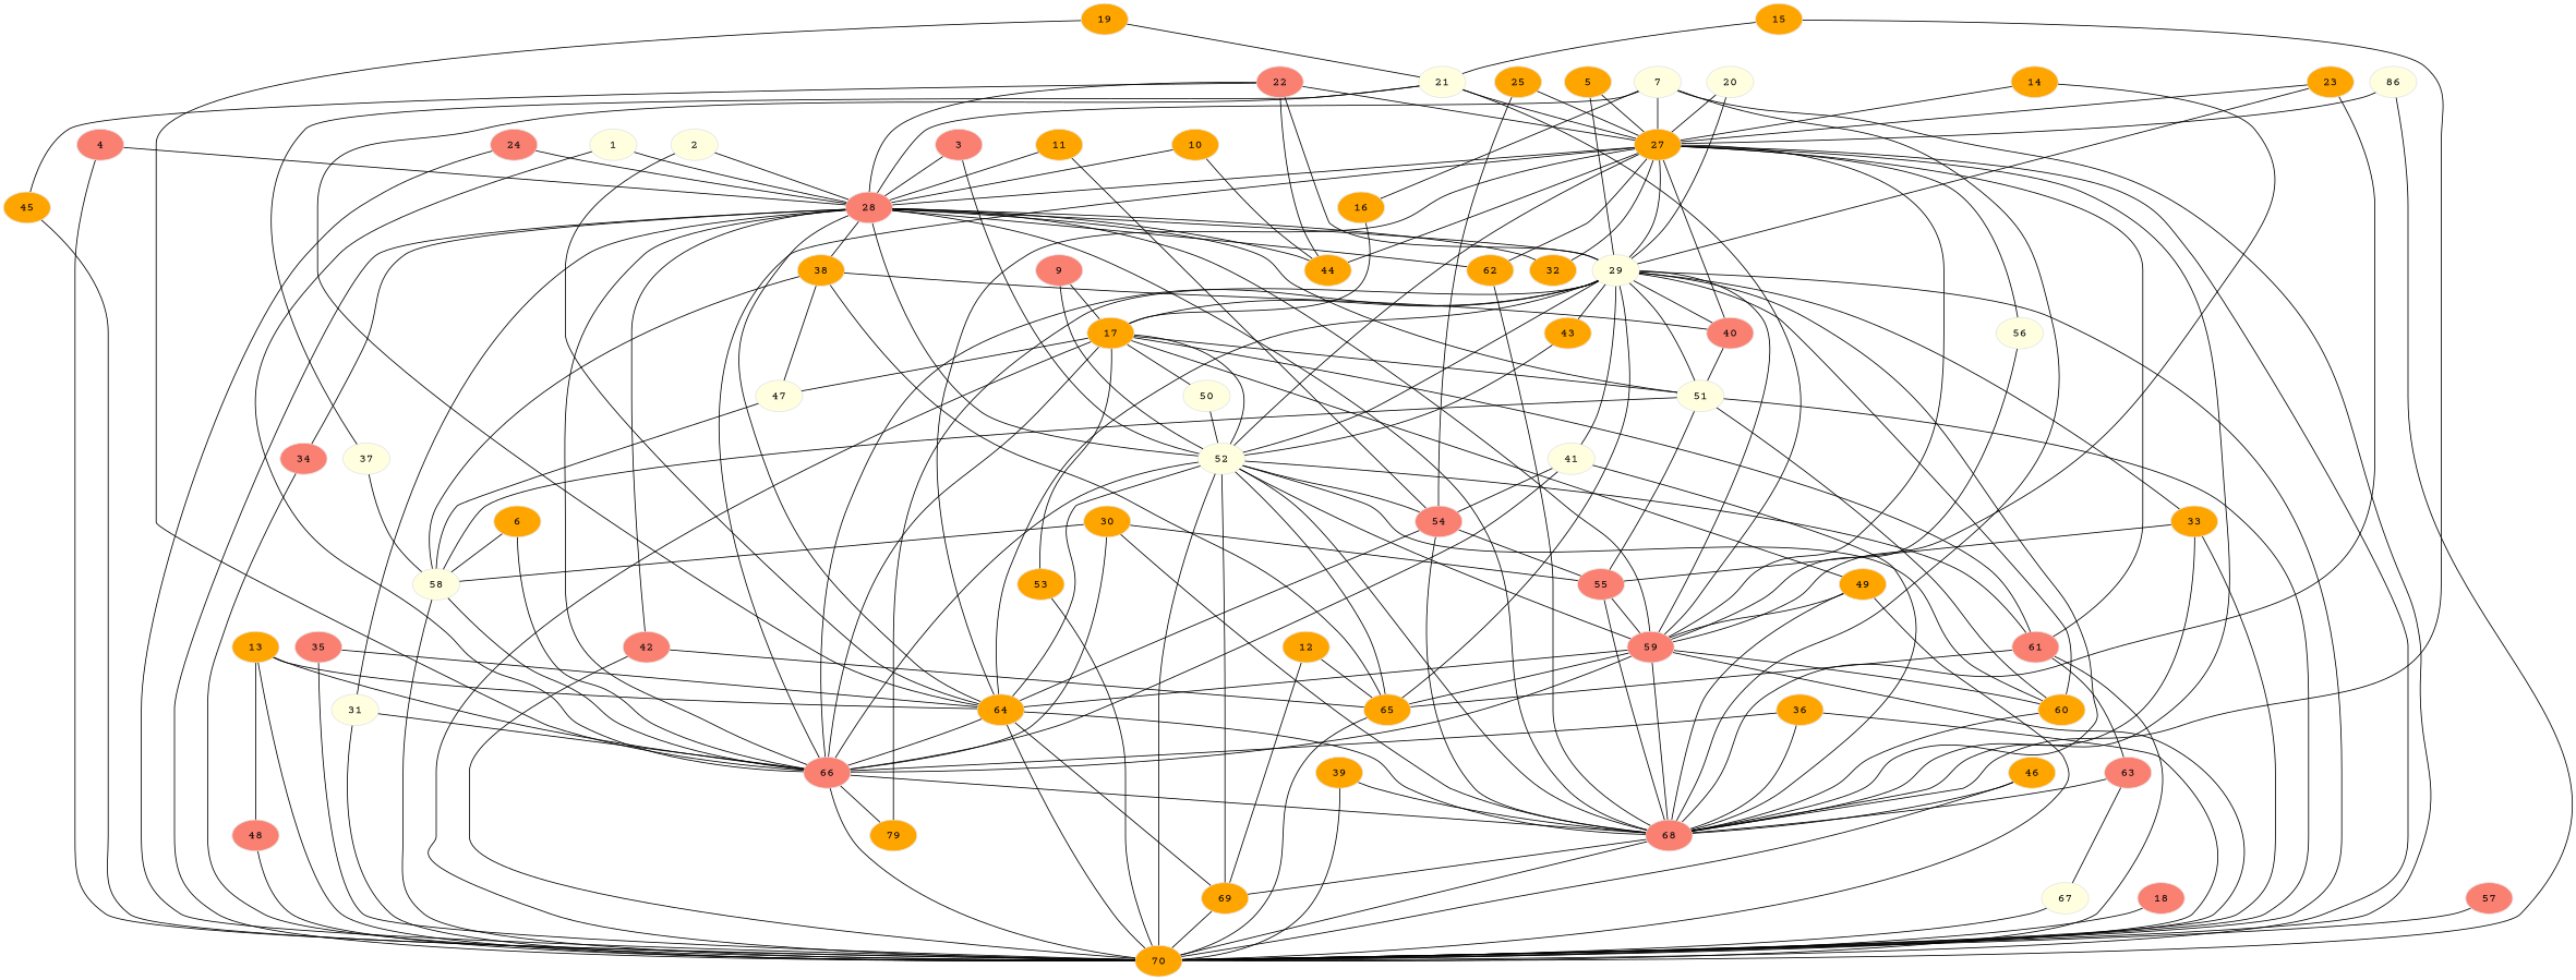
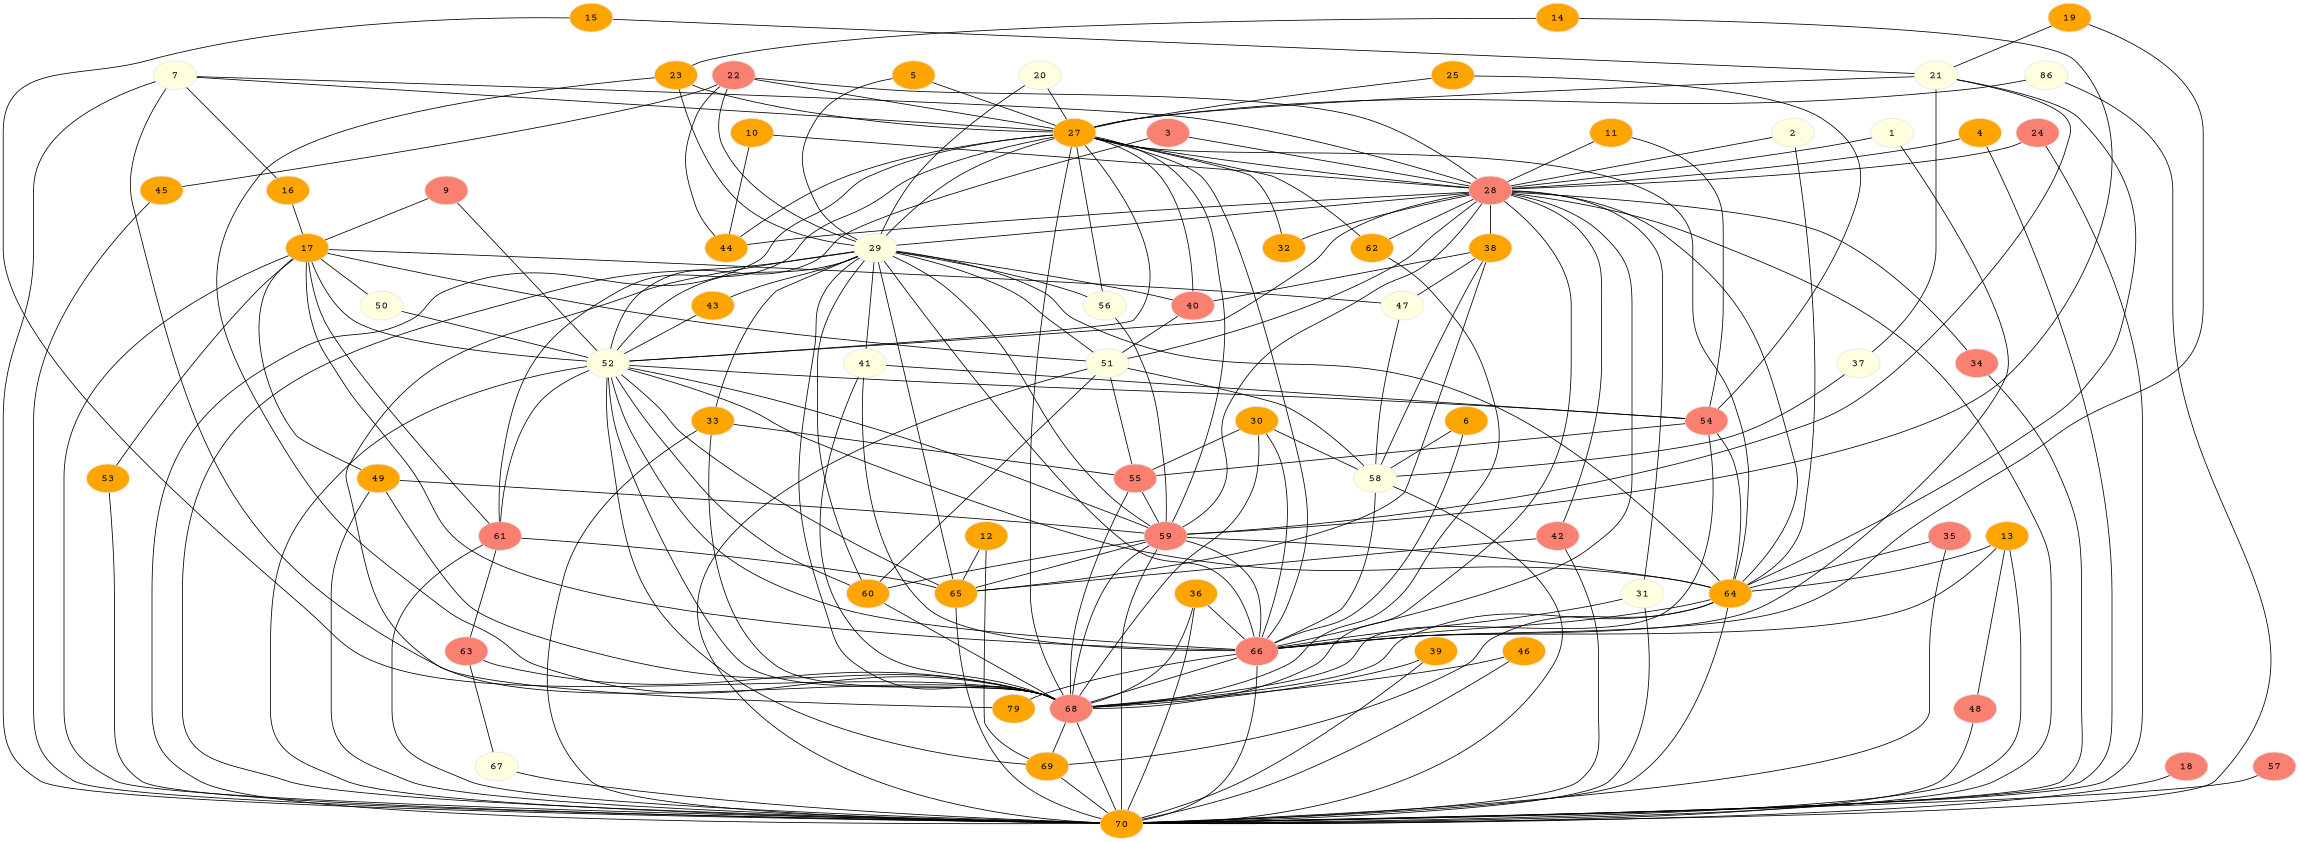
  graph {
    fontname="Courier Prime"
    node [color=gray90 fillcolor=orange fontname="Courier Prime" style=filled]
    edge [fontname="Courier Prime" weight=1.0]
    1 [fillcolor=lightyellow]
    28 [fillcolor=salmon]
    66 [fillcolor=salmon]
    64
    52 [fillcolor=lightyellow]
    70
    29 [fillcolor=lightyellow]
    68 [fillcolor=salmon]
    44
    59 [fillcolor=salmon]
    51 [fillcolor=lightyellow]
    32
    62
    31 [fillcolor=lightyellow]
    34 [fillcolor=salmon]
    38
    42 [fillcolor=salmon]
    n18 [label=79]
    2 [fillcolor=lightyellow]
    69
    3 [fillcolor=salmon]
    54 [fillcolor=salmon]
    65
    61 [fillcolor=salmon]
    60
-   4 [fillcolor=salmon]
+   4
    5
    27
    40 [fillcolor=salmon]
    56 [fillcolor=lightyellow]
    33
    41 [fillcolor=lightyellow]
    43
    6
    58 [fillcolor=lightyellow]
    7 [fillcolor=lightyellow]
    16
    17
    9 [fillcolor=salmon]
    47 [fillcolor=lightyellow]
    49
    50 [fillcolor=lightyellow]
    53
    10
    11
    55 [fillcolor=salmon]
    12
    13
    48 [fillcolor=salmon]
    14
    15
    21 [fillcolor=lightyellow]
    37 [fillcolor=lightyellow]
    63 [fillcolor=salmon]
    18 [fillcolor=salmon]
    19
    20 [fillcolor=lightyellow]
    22 [fillcolor=salmon]
    45
    23
    24 [fillcolor=salmon]
    25
    n63 [fillcolor=lightyellow label=86]
    30
    35 [fillcolor=salmon]
    36
    39
    46
    57 [fillcolor=salmon]
    67 [fillcolor=lightyellow]
    1 -- 28
    1 -- 66
    28 -- 66
    28 -- 64 [weight=2.0]
    28 -- 52
    28 -- 70 [weight=2.0]
    28 -- 29
    28 -- 68
    28 -- 44
    28 -- 59
    28 -- 51
    28 -- 32
    28 -- 62 [weight=2.0]
    28 -- 31
    28 -- 34
    28 -- 38 [weight=2.0]
    28 -- 42
    66 -- 70 [weight=3.0]
    66 -- 68
    66 -- n18
    64 -- 66
    64 -- 70 [weight=2.0]
    64 -- 68
    64 -- 69
    52 -- 66
    52 -- 64
    52 -- 70 [weight=5.0]
    52 -- 68
    52 -- 59
    52 -- 69
    52 -- 54
    52 -- 65
    52 -- 61
    52 -- 60
    29 -- 66 [weight=3.0]
    29 -- 64 [weight=2.0]
    29 -- 52
    29 -- 70 [weight=2.0]
    29 -- 68
    29 -- 59
    29 -- 51
    29 -- n18 [weight=2.0]
    29 -- 65
    29 -- 60
    29 -- 40
-   29 -- 17
+   29 -- 56
    29 -- 33
    29 -- 41
    29 -- 43
    68 -- 70 [weight=2.0]
    68 -- 69
    59 -- 66
    59 -- 64
    59 -- 70 [weight=2.0]
    59 -- 68
    59 -- 65 [weight=2.0]
    59 -- 60
    51 -- 70
    51 -- 60
    51 -- 58
    51 -- 55
    62 -- 68
    31 -- 66
    31 -- 70
    34 -- 70
    38 -- 65
    38 -- 40
    38 -- 58
    38 -- 47
    42 -- 70
    42 -- 65
    2 -- 28
    2 -- 64
    69 -- 70
    3 -- 28
    3 -- 52
    54 -- 64
    54 -- 68
    54 -- 55
    65 -- 70
    61 -- 70 [weight=2.0]
    61 -- 65
    61 -- 63
    60 -- 68
    4 -- 28
    4 -- 70
    5 -- 29
    5 -- 27
    27 -- 28
    27 -- 66
    27 -- 64
    27 -- 52 [weight=2.0]
    27 -- 70 [weight=2.0]
    27 -- 29
    27 -- 68 [weight=2.0]
    27 -- 44
    27 -- 59
    27 -- 32
    27 -- 62
    27 -- 61
    27 -- 40
    27 -- 56
    40 -- 51
    56 -- 59
    33 -- 70
    33 -- 68
    33 -- 55
    41 -- 66
    41 -- 68
    41 -- 54
    43 -- 52
    6 -- 66
    6 -- 58
    58 -- 66
    58 -- 70 [weight=2.0]
    7 -- 28
    7 -- 70
    7 -- 68
    7 -- 27
    7 -- 16
    16 -- 17
    17 -- 66
    17 -- 52
    17 -- 70
    17 -- 51
    17 -- 61
    17 -- 47
    17 -- 49
    17 -- 50
    17 -- 53
    9 -- 52
    9 -- 17
    47 -- 58
    49 -- 70
    49 -- 68
    49 -- 59
    50 -- 52
    53 -- 70
    10 -- 28
    10 -- 44
    11 -- 28
    11 -- 54
    55 -- 68
    55 -- 59
    12 -- 69
    12 -- 65
    13 -- 66 [weight=2.0]
    13 -- 64
    13 -- 70
    13 -- 48
    48 -- 70
    14 -- 59
-   14 -- 27
+   14 -- 23
    15 -- 68
    15 -- 21
    21 -- 64
    21 -- 59
    21 -- 27 [weight=2.0]
    21 -- 37
    37 -- 58
    63 -- 68
    63 -- 67
    18 -- 70
    19 -- 66
    19 -- 21
    20 -- 29
    20 -- 27
    22 -- 28
    22 -- 29
    22 -- 44
    22 -- 27
    22 -- 45
    45 -- 70
    23 -- 29
    23 -- 68
    23 -- 27
    24 -- 28
    24 -- 70
    25 -- 54
    25 -- 27
    n63 -- 70
    n63 -- 27
    30 -- 66 [weight=2.0]
    30 -- 68
    30 -- 58
    30 -- 55
    35 -- 64
    35 -- 70
    36 -- 66
    36 -- 70
    36 -- 68
    39 -- 70
    39 -- 68
    46 -- 70
    46 -- 68
    57 -- 70 [weight=2.0]
    67 -- 70
  }
